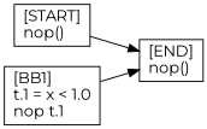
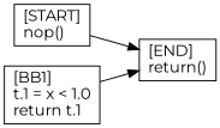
  digraph {
    fontname=Montserrat
    rankdir=LR
    node [fontname=Montserrat shape=box]
    edge [fontname=Montserrat]
-   n1 [label="[END]\lnop()\l"]
+   n1 [label="[END]\lreturn()\l"]
    n2 [label="[START]\lnop()\l"]
-   n3 [label="[BB1]\lt.1 = x < 1.0\lnop t.1\l"]
+   n3 [label="[BB1]\lt.1 = x < 1.0\lreturn t.1\l"]
    n2 -> n1
    n3 -> n1
  }
